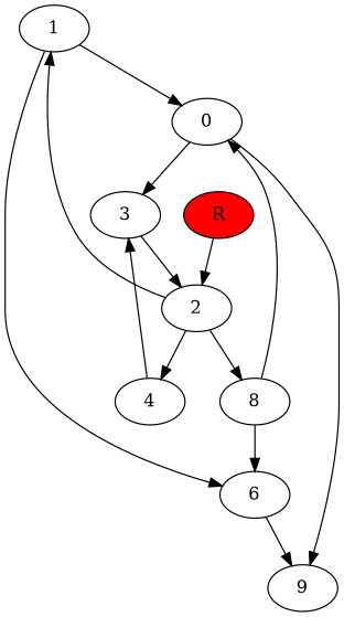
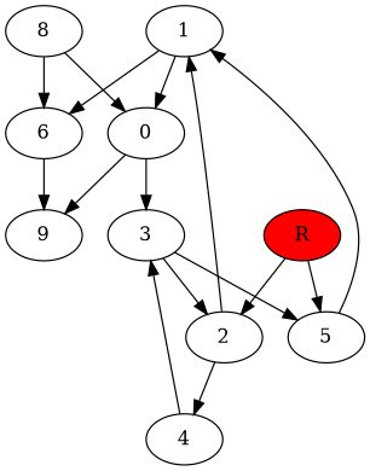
  digraph {
    1
    6
    n3 [label=0]
    9
    3
    2
    4
    8
+   5
    R [fillcolor="#ff0000" style=filled]
    1 -> 6
    1 -> n3
    6 -> 9
    n3 -> 9
    n3 -> 3
    3 -> 2
+   3 -> 5
    2 -> 1
    2 -> 4
-   2 -> 8
    4 -> 3
    8 -> 6
    8 -> n3
+   5 -> 1
    R -> 2
+   R -> 5
  }
